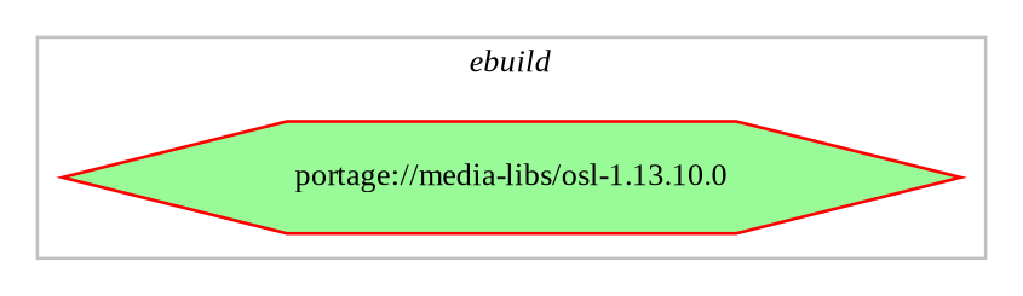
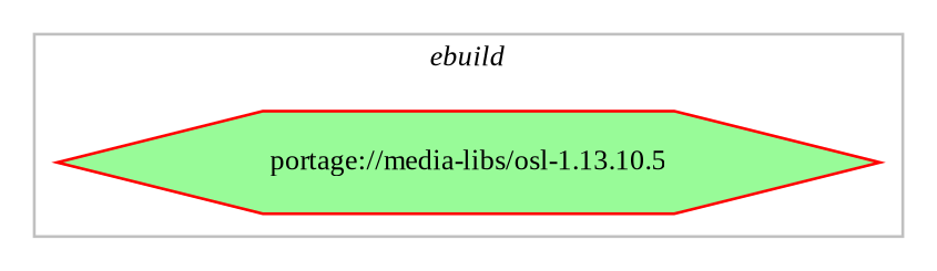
  digraph {
    compound=true
    concentrate=true
    fontname="Liberation Serif"
    fontsize=10
    newrank=true
    rankdir=LR
    ranksep=1.5
-   n1 [color=red fontname="Liberation Serif" fontsize=10 label="portage://media-libs/osl-1.13.10.0" width=4 style=filled fillcolor=palegreen shape=hexagon]
+   n1 [color=red fontname="Liberation Serif" fontsize=10 label="portage://media-libs/osl-1.13.10.5" width=4 style=filled fillcolor=palegreen shape=hexagon]
    subgraph cluster_1 {
      color=gray
      label=<<i>ebuild</i>>
      n1
    }
    subgraph cluster_2 {
      color=gray
      label=<<i>dependencies</i>>
      subgraph cluster_3 {
        color=gray
        fillcolor="#eeeeee"
        label=<<i>compile</i>>
        style=filled
      }
      subgraph cluster_4 {
        color=gray
        fillcolor="#eeeeee"
        label=<<i>compile and run</i>>
        style=filled
      }
      subgraph cluster_5 {
        color=gray
        fillcolor="#eeeeee"
        label=<<i>run</i>>
        style=filled
      }
    }
    subgraph cluster_6 {
      color=gray
      label=<<i>candidates</i>>
      rank=same
    }
  }
